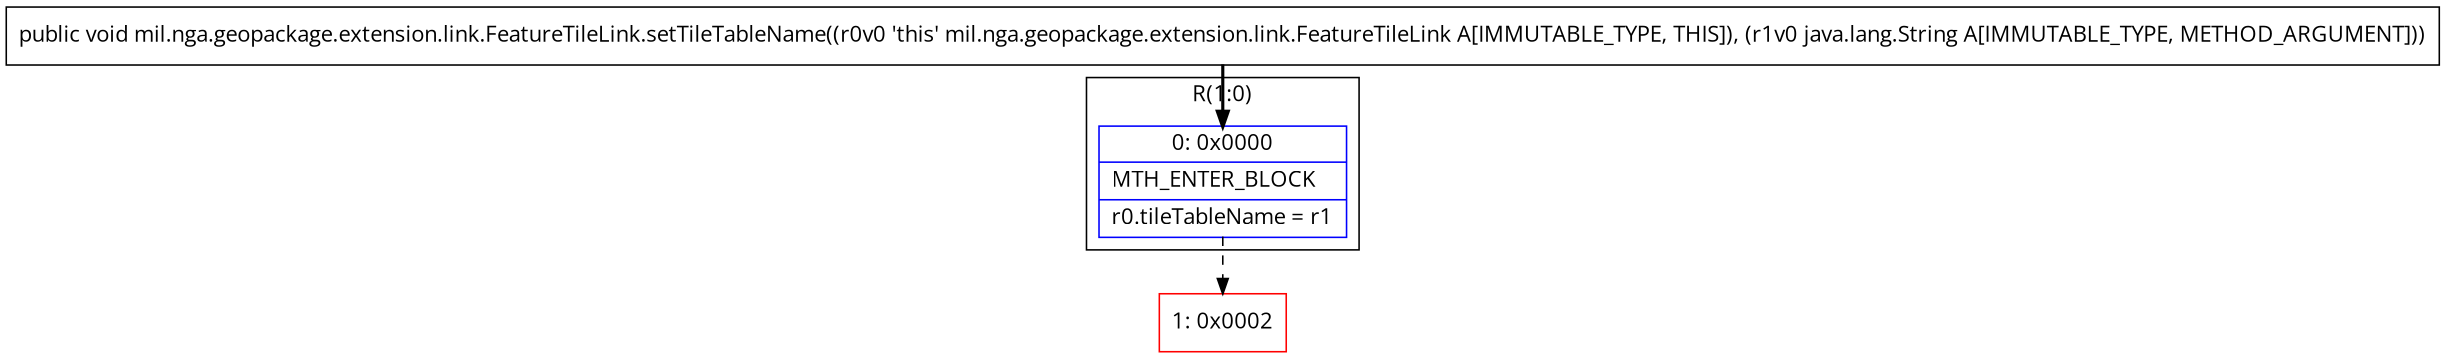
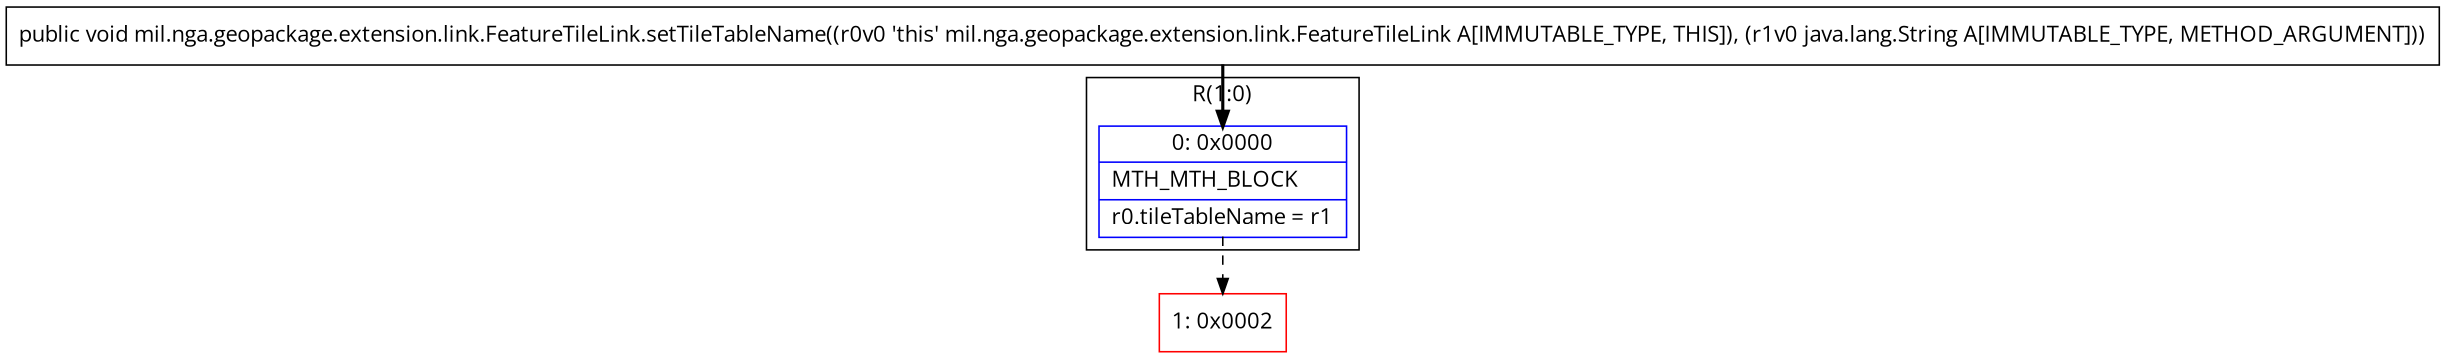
  digraph {
    fontname="Open Sans"
    node [shape=record fontname="Open Sans"]
    edge [fontname="Open Sans"]
-   n1 [color=blue label="{0\:\ 0x0000|MTH_ENTER_BLOCK\l|r0.tileTableName = r1\l}"]
+   n1 [color=blue label="{0\:\ 0x0000|MTH_MTH_BLOCK\l|r0.tileTableName = r1\l}"]
    n2 [color=red label="{1\:\ 0x0002}"]
    n3 [label="{public void mil.nga.geopackage.extension.link.FeatureTileLink.setTileTableName((r0v0 'this' mil.nga.geopackage.extension.link.FeatureTileLink A[IMMUTABLE_TYPE, THIS]), (r1v0 java.lang.String A[IMMUTABLE_TYPE, METHOD_ARGUMENT])) }"]
    subgraph cluster_1 {
      label="R(1:0)"
      n1
    }
    n1 -> n2 [style=dashed]
    n3 -> n1 [style=bold]
  }
